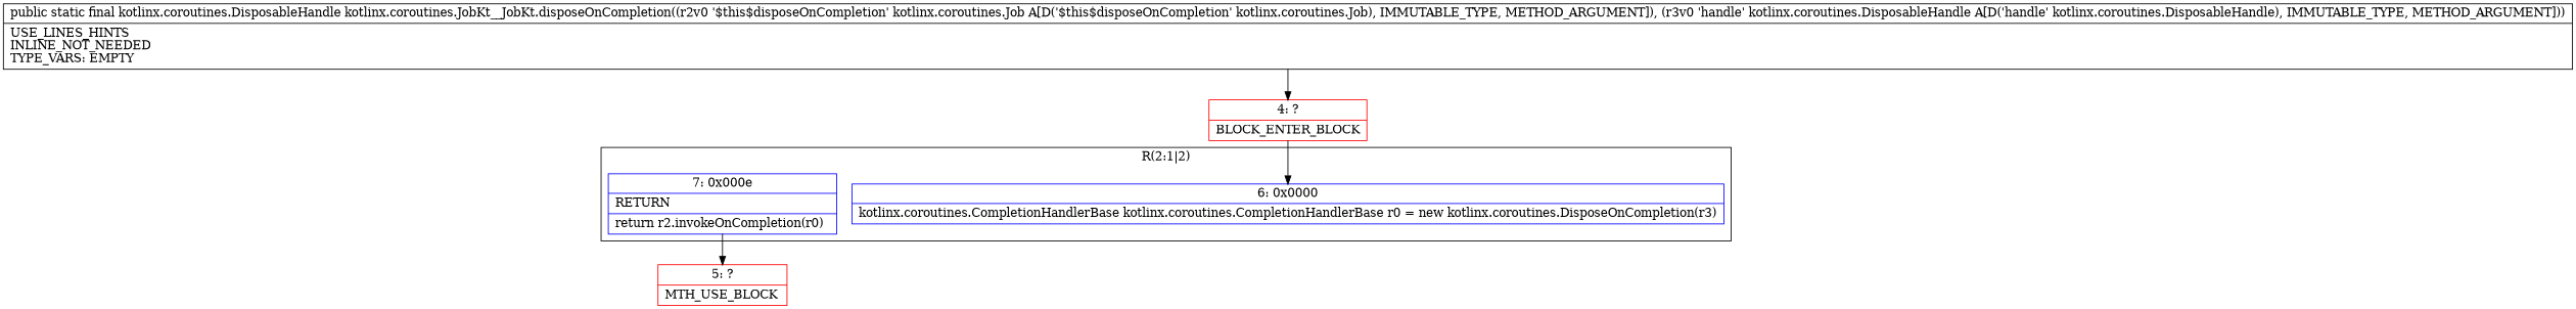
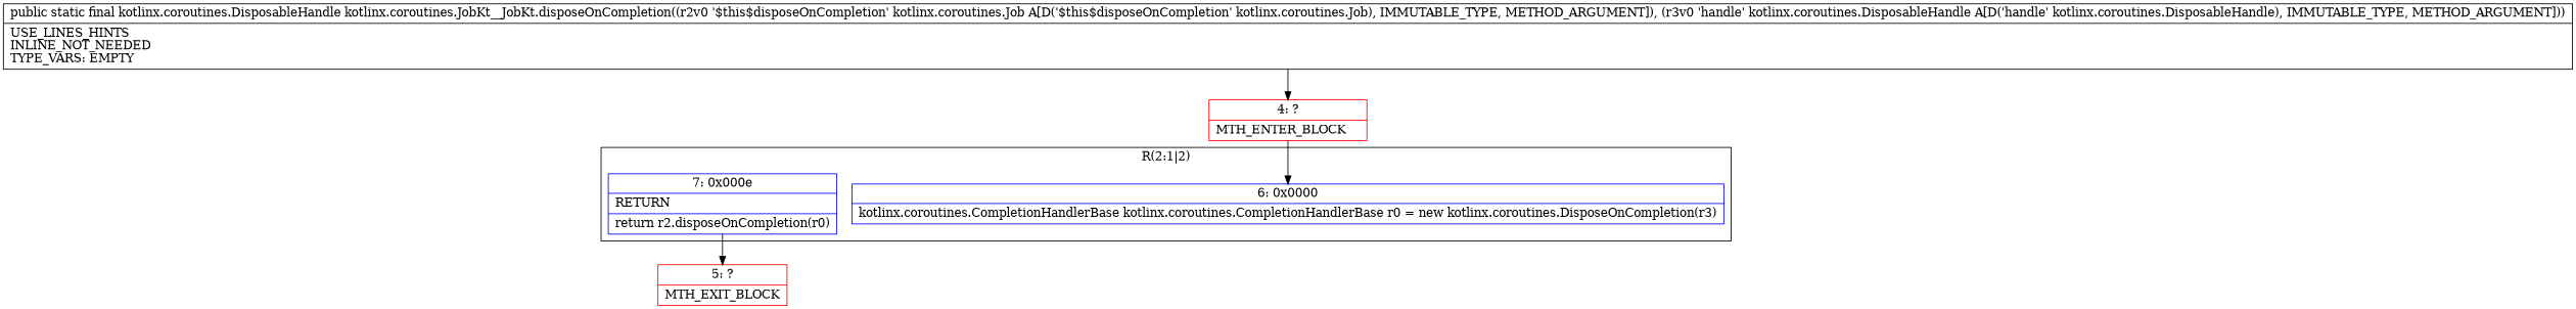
  digraph {
    node [color=blue shape=record]
    n1 [label="{6\:\ 0x0000|kotlinx.coroutines.CompletionHandlerBase kotlinx.coroutines.CompletionHandlerBase r0 = new kotlinx.coroutines.DisposeOnCompletion(r3)\l}"]
-   n2 [label="{7\:\ 0x000e|RETURN\l|return r2.invokeOnCompletion(r0)\l}"]
-   n3 [color=red label="{5\:\ ?|MTH_USE_BLOCK\l}"]
-   n4 [color=red label="{4\:\ ?|BLOCK_ENTER_BLOCK\l}"]
+   n2 [label="{7\:\ 0x000e|RETURN\l|return r2.disposeOnCompletion(r0)\l}"]
+   n3 [color=red label="{5\:\ ?|MTH_EXIT_BLOCK\l}"]
+   n4 [color=red label="{4\:\ ?|MTH_ENTER_BLOCK\l}"]
    n5 [label="{public static final kotlinx.coroutines.DisposableHandle kotlinx.coroutines.JobKt__JobKt.disposeOnCompletion((r2v0 '$this$disposeOnCompletion' kotlinx.coroutines.Job A[D('$this$disposeOnCompletion' kotlinx.coroutines.Job), IMMUTABLE_TYPE, METHOD_ARGUMENT]), (r3v0 'handle' kotlinx.coroutines.DisposableHandle A[D('handle' kotlinx.coroutines.DisposableHandle), IMMUTABLE_TYPE, METHOD_ARGUMENT]))  | USE_LINES_HINTS\lINLINE_NOT_NEEDED\lTYPE_VARS: EMPTY\l}" color=""]
    subgraph cluster_1 {
      label="R(2:1|2)"
      n1
      n2
    }
    n2 -> n3
    n4 -> n1
    n5 -> n4
  }
